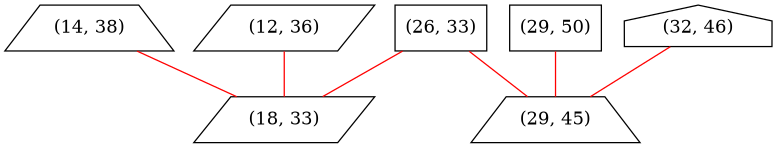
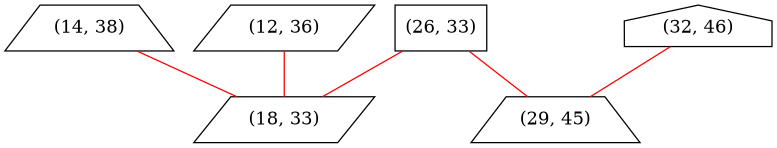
  graph {
    node [shape=parallelogram]
    edge [color=red weight=1]
    "(18, 33)"
-   "(29, 50)" [shape=box]
    "(29, 45)" [shape=trapezium]
    "(26, 33)" [shape=box]
    "(32, 46)" [shape=house]
    n6 [label="(14, 38)" shape=trapezium]
    "(12, 36)"
-   "(29, 50)" -- "(29, 45)"
    "(26, 33)" -- "(18, 33)"
    "(26, 33)" -- "(29, 45)"
    "(32, 46)" -- "(29, 45)"
    n6 -- "(18, 33)"
    "(12, 36)" -- "(18, 33)"
  }
